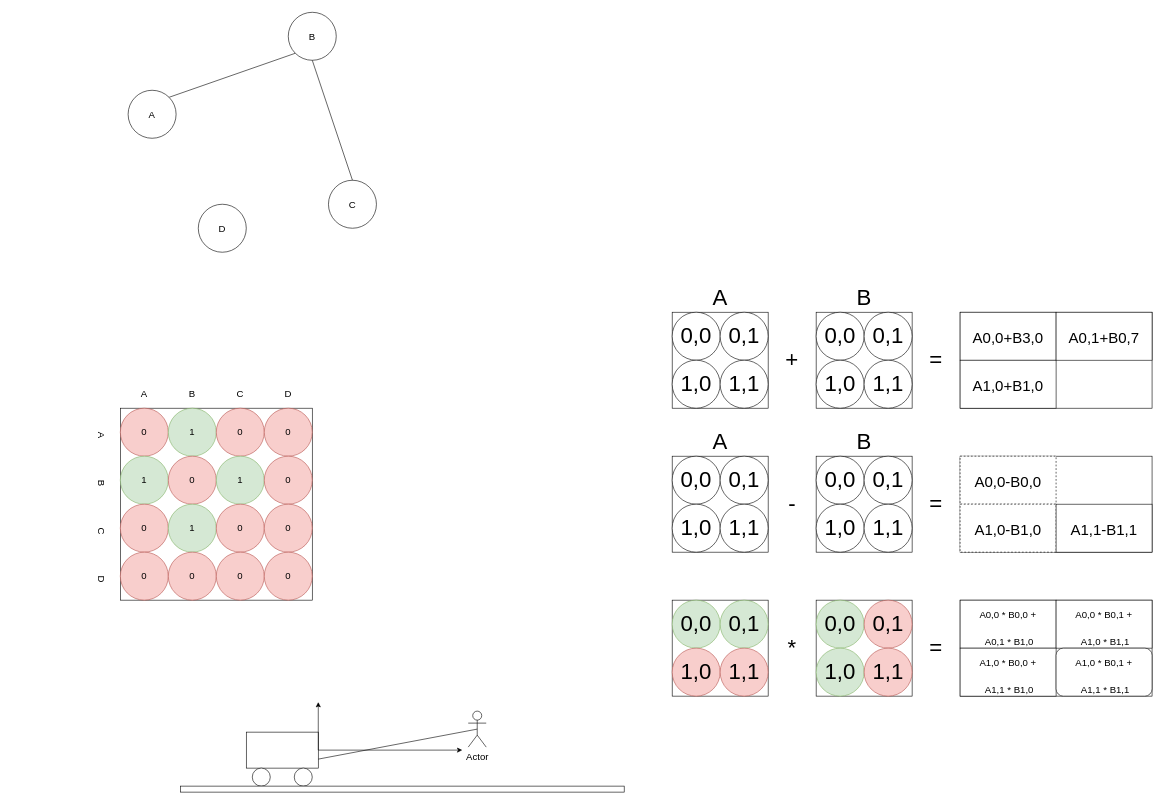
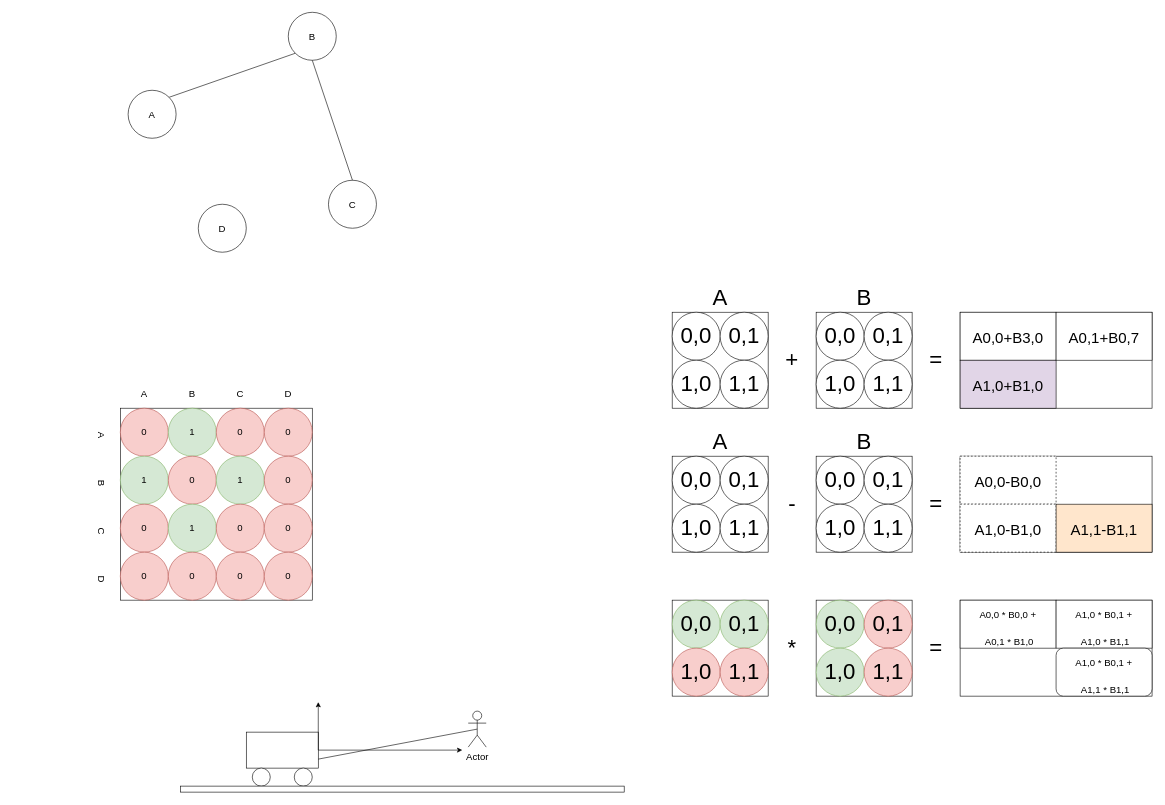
  <mxCell id="0" />
  <mxCell id="1" parent="0" />
  <mxCell id="2" value="" style="rounded=0;whiteSpace=wrap;html=1;fontSize=37;" vertex="1" parent="1"><mxGeometry x="1600" y="520" width="320" height="160" as="geometry" /></mxCell>
  <mxCell id="3" value="" style="rounded=0;whiteSpace=wrap;html=1;fontSize=37;" vertex="1" parent="1"><mxGeometry x="1360" y="1000" width="160" height="160" as="geometry" /></mxCell>
  <mxCell id="4" value="" style="rounded=0;whiteSpace=wrap;html=1;fontSize=37;" vertex="1" parent="1"><mxGeometry x="1120" y="1000" width="160" height="160" as="geometry" /></mxCell>
  <mxCell id="5" value="" style="group" vertex="1" connectable="0" parent="1"><mxGeometry x="1120" y="520" width="160" height="160" as="geometry" /></mxCell>
  <mxCell id="6" value="A" style="whiteSpace=wrap;html=1;aspect=fixed;labelPosition=center;verticalLabelPosition=top;align=center;verticalAlign=bottom;fontSize=37;" vertex="1" parent="5"><mxGeometry width="160" height="160" as="geometry" /></mxCell>
  <mxCell id="7" value="0,0" style="ellipse;whiteSpace=wrap;html=1;aspect=fixed;fontSize=37;" vertex="1" parent="5"><mxGeometry width="80" height="80" as="geometry" /></mxCell>
  <mxCell id="8" value="0,1" style="ellipse;whiteSpace=wrap;html=1;aspect=fixed;fontSize=37;" vertex="1" parent="5"><mxGeometry x="80" width="80" height="80" as="geometry" /></mxCell>
  <mxCell id="9" value="1,0" style="ellipse;whiteSpace=wrap;html=1;aspect=fixed;fontSize=37;" vertex="1" parent="5"><mxGeometry y="80" width="80" height="80" as="geometry" /></mxCell>
  <mxCell id="10" value="1,1" style="ellipse;whiteSpace=wrap;html=1;aspect=fixed;fontSize=37;" vertex="1" parent="5"><mxGeometry x="80" y="80" width="80" height="80" as="geometry" /></mxCell>
  <mxCell id="11" value="" style="group" vertex="1" connectable="0" parent="1"><mxGeometry x="1360" y="520" width="160" height="160" as="geometry" /></mxCell>
  <mxCell id="12" value="B" style="whiteSpace=wrap;html=1;aspect=fixed;labelPosition=center;verticalLabelPosition=top;align=center;verticalAlign=bottom;fontSize=37;" vertex="1" parent="11"><mxGeometry width="160" height="160" as="geometry" /></mxCell>
  <mxCell id="13" value="0,0" style="ellipse;whiteSpace=wrap;html=1;aspect=fixed;fontSize=37;" vertex="1" parent="11"><mxGeometry width="80" height="80" as="geometry" /></mxCell>
  <mxCell id="14" value="0,1" style="ellipse;whiteSpace=wrap;html=1;aspect=fixed;fontSize=37;" vertex="1" parent="11"><mxGeometry x="80" width="80" height="80" as="geometry" /></mxCell>
  <mxCell id="15" value="1,0" style="ellipse;whiteSpace=wrap;html=1;aspect=fixed;fontSize=37;" vertex="1" parent="11"><mxGeometry y="80" width="80" height="80" as="geometry" /></mxCell>
  <mxCell id="16" value="1,1" style="ellipse;whiteSpace=wrap;html=1;aspect=fixed;fontSize=37;" vertex="1" parent="11"><mxGeometry x="80" y="80" width="80" height="80" as="geometry" /></mxCell>
  <mxCell id="17" value="+" style="text;html=1;strokeColor=none;fillColor=none;align=center;verticalAlign=middle;whiteSpace=wrap;rounded=0;fontSize=37;" vertex="1" parent="1"><mxGeometry x="1290" y="585" width="60" height="30" as="geometry" /></mxCell>
  <mxCell id="18" value="=" style="text;html=1;strokeColor=none;fillColor=none;align=center;verticalAlign=middle;whiteSpace=wrap;rounded=0;fontSize=37;" vertex="1" parent="1"><mxGeometry x="1530" y="585" width="60" height="30" as="geometry" /></mxCell>
  <mxCell id="19" value="-" style="text;html=1;strokeColor=none;fillColor=none;align=center;verticalAlign=middle;whiteSpace=wrap;rounded=0;fontSize=37;" vertex="1" parent="1"><mxGeometry x="1290" y="825" width="60" height="30" as="geometry" /></mxCell>
  <mxCell id="20" value="=" style="text;html=1;strokeColor=none;fillColor=none;align=center;verticalAlign=middle;whiteSpace=wrap;rounded=0;fontSize=37;" vertex="1" parent="1"><mxGeometry x="1530" y="825" width="60" height="30" as="geometry" /></mxCell>
  <mxCell id="21" value="*" style="text;html=1;strokeColor=none;fillColor=none;align=center;verticalAlign=middle;whiteSpace=wrap;rounded=0;fontSize=37;" vertex="1" parent="1"><mxGeometry x="1290" y="1065" width="60" height="30" as="geometry" /></mxCell>
  <mxCell id="22" value="=" style="text;html=1;strokeColor=none;fillColor=none;align=center;verticalAlign=middle;whiteSpace=wrap;rounded=0;fontSize=37;" vertex="1" parent="1"><mxGeometry x="1530" y="1065" width="60" height="30" as="geometry" /></mxCell>
  <mxCell id="23" value="0,0" style="ellipse;whiteSpace=wrap;html=1;aspect=fixed;fontSize=37;fillColor=#d5e8d4;strokeColor=#82b366;" vertex="1" parent="1"><mxGeometry x="1120" y="1000" width="80" height="80" as="geometry" /></mxCell>
  <mxCell id="24" value="0,1" style="ellipse;whiteSpace=wrap;html=1;aspect=fixed;fontSize=37;fillColor=#d5e8d4;strokeColor=#82b366;" vertex="1" parent="1"><mxGeometry x="1200" y="1000" width="80" height="80" as="geometry" /></mxCell>
  <mxCell id="25" value="1,0" style="ellipse;whiteSpace=wrap;html=1;aspect=fixed;fontSize=37;fillColor=#f8cecc;strokeColor=#b85450;" vertex="1" parent="1"><mxGeometry x="1120" y="1080" width="80" height="80" as="geometry" /></mxCell>
  <mxCell id="26" value="1,1" style="ellipse;whiteSpace=wrap;html=1;aspect=fixed;fontSize=37;fillColor=#f8cecc;strokeColor=#b85450;" vertex="1" parent="1"><mxGeometry x="1200" y="1080" width="80" height="80" as="geometry" /></mxCell>
  <mxCell id="27" value="0,0" style="ellipse;whiteSpace=wrap;html=1;aspect=fixed;fontSize=37;fillColor=#d5e8d4;strokeColor=#82b366;" vertex="1" parent="1"><mxGeometry x="1360" y="1000" width="80" height="80" as="geometry" /></mxCell>
  <mxCell id="28" value="0,1" style="ellipse;whiteSpace=wrap;html=1;aspect=fixed;fontSize=37;fillColor=#f8cecc;strokeColor=#b85450;" vertex="1" parent="1"><mxGeometry x="1440" y="1000" width="80" height="80" as="geometry" /></mxCell>
  <mxCell id="29" value="1,0" style="ellipse;whiteSpace=wrap;html=1;aspect=fixed;fontSize=37;fillColor=#d5e8d4;strokeColor=#82b366;" vertex="1" parent="1"><mxGeometry x="1360" y="1080" width="80" height="80" as="geometry" /></mxCell>
  <mxCell id="30" value="1,1" style="ellipse;whiteSpace=wrap;html=1;aspect=fixed;fontSize=37;fillColor=#f8cecc;strokeColor=#b85450;" vertex="1" parent="1"><mxGeometry x="1440" y="1080" width="80" height="80" as="geometry" /></mxCell>
  <mxCell id="31" style="edgeStyle=orthogonalEdgeStyle;rounded=0;orthogonalLoop=1;jettySize=auto;html=1;exitX=0.5;exitY=1;exitDx=0;exitDy=0;fontSize=37;" edge="1" parent="1" source="3" target="3"><mxGeometry relative="1" as="geometry" /></mxCell>
  <mxCell id="32" value="A" style="whiteSpace=wrap;html=1;aspect=fixed;labelPosition=center;verticalLabelPosition=top;align=center;verticalAlign=bottom;fontSize=37;" vertex="1" parent="1"><mxGeometry x="1120" y="760" width="160" height="160" as="geometry" /></mxCell>
  <mxCell id="33" value="0,0" style="ellipse;whiteSpace=wrap;html=1;aspect=fixed;fontSize=37;" vertex="1" parent="1"><mxGeometry x="1120" y="760" width="80" height="80" as="geometry" /></mxCell>
  <mxCell id="34" value="0,1" style="ellipse;whiteSpace=wrap;html=1;aspect=fixed;fontSize=37;" vertex="1" parent="1"><mxGeometry x="1200" y="760" width="80" height="80" as="geometry" /></mxCell>
  <mxCell id="35" value="1,0" style="ellipse;whiteSpace=wrap;html=1;aspect=fixed;fontSize=37;" vertex="1" parent="1"><mxGeometry x="1120" y="840" width="80" height="80" as="geometry" /></mxCell>
  <mxCell id="36" value="1,1" style="ellipse;whiteSpace=wrap;html=1;aspect=fixed;fontSize=37;" vertex="1" parent="1"><mxGeometry x="1200" y="840" width="80" height="80" as="geometry" /></mxCell>
  <mxCell id="37" value="B" style="whiteSpace=wrap;html=1;aspect=fixed;labelPosition=center;verticalLabelPosition=top;align=center;verticalAlign=bottom;fontSize=37;" vertex="1" parent="1"><mxGeometry x="1360" y="760" width="160" height="160" as="geometry" /></mxCell>
  <mxCell id="38" value="0,0" style="ellipse;whiteSpace=wrap;html=1;aspect=fixed;fontSize=37;" vertex="1" parent="1"><mxGeometry x="1360" y="760" width="80" height="80" as="geometry" /></mxCell>
  <mxCell id="39" value="0,1" style="ellipse;whiteSpace=wrap;html=1;aspect=fixed;fontSize=37;" vertex="1" parent="1"><mxGeometry x="1440" y="760" width="80" height="80" as="geometry" /></mxCell>
  <mxCell id="40" value="1,0" style="ellipse;whiteSpace=wrap;html=1;aspect=fixed;fontSize=37;" vertex="1" parent="1"><mxGeometry x="1360" y="840" width="80" height="80" as="geometry" /></mxCell>
  <mxCell id="41" value="1,1" style="ellipse;whiteSpace=wrap;html=1;aspect=fixed;fontSize=37;" vertex="1" parent="1"><mxGeometry x="1440" y="840" width="80" height="80" as="geometry" /></mxCell>
  <mxCell id="42" value="&lt;font style=&quot;font-size: 25px&quot;&gt;A0,0+B3,0&lt;/font&gt;" style="rounded=0;whiteSpace=wrap;html=1;fontSize=37;" vertex="1" parent="1"><mxGeometry x="1600" y="520" width="160" height="80" as="geometry" /></mxCell>
- <mxCell id="43" value="&lt;font style=&quot;font-size: 25px&quot;&gt;A1,0+B1,0&lt;/font&gt;" style="rounded=0;whiteSpace=wrap;html=1;fontSize=37;" vertex="1" parent="1"><mxGeometry x="1600" y="600" width="160" height="80" as="geometry" /></mxCell>
+ <mxCell id="43" value="&lt;font style=&quot;font-size: 25px&quot;&gt;A1,0+B1,0&lt;/font&gt;" style="rounded=0;whiteSpace=wrap;html=1;fontSize=37;fillColor=#e1d5e7;" vertex="1" parent="1"><mxGeometry x="1600" y="600" width="160" height="80" as="geometry" /></mxCell>
  <mxCell id="44" value="&lt;span style=&quot;font-size: 25px&quot;&gt;A0,1+B0,7&lt;/span&gt;" style="rounded=0;whiteSpace=wrap;html=1;fontSize=37;" vertex="1" parent="1"><mxGeometry x="1760" y="520" width="160" height="80" as="geometry" /></mxCell>
  <mxCell id="45" value="" style="rounded=0;whiteSpace=wrap;html=1;fontSize=37;" vertex="1" parent="1"><mxGeometry x="1600" y="760" width="320" height="160" as="geometry" /></mxCell>
  <mxCell id="46" value="&lt;font style=&quot;font-size: 25px&quot;&gt;A0,0-B0,0&lt;/font&gt;" style="rounded=0;whiteSpace=wrap;html=1;fontSize=37;dashed=1;" vertex="1" parent="1"><mxGeometry x="1600" y="760" width="160" height="80" as="geometry" /></mxCell>
  <mxCell id="47" value="&lt;font style=&quot;font-size: 25px&quot;&gt;A1,0-B1,0&lt;/font&gt;" style="rounded=0;whiteSpace=wrap;html=1;fontSize=37;dashed=1;" vertex="1" parent="1"><mxGeometry x="1600" y="840" width="160" height="80" as="geometry" /></mxCell>
- <mxCell id="48" value="&lt;font style=&quot;font-size: 25px&quot;&gt;A1,1-B1,1&lt;/font&gt;" style="rounded=0;whiteSpace=wrap;html=1;fontSize=37;" vertex="1" parent="1"><mxGeometry x="1760" y="840" width="160" height="80" as="geometry" /></mxCell>
+ <mxCell id="48" value="&lt;font style=&quot;font-size: 25px&quot;&gt;A1,1-B1,1&lt;/font&gt;" style="rounded=0;whiteSpace=wrap;html=1;fontSize=37;fillColor=#ffe6cc;" vertex="1" parent="1"><mxGeometry x="1760" y="840" width="160" height="80" as="geometry" /></mxCell>
  <mxCell id="49" value="" style="rounded=0;whiteSpace=wrap;html=1;fontSize=37;" vertex="1" parent="1"><mxGeometry x="1600" y="1000" width="320" height="160" as="geometry" /></mxCell>
  <mxCell id="50" value="&lt;font style=&quot;font-size: 16px ; line-height: 0.2&quot;&gt;A0,0 * B0,0 +&lt;br&gt;&amp;nbsp;A0,1 * B1,0&lt;/font&gt;" style="rounded=0;whiteSpace=wrap;html=1;fontSize=37;" vertex="1" parent="1"><mxGeometry x="1600" y="1000" width="160" height="80" as="geometry" /></mxCell>
- <mxCell id="51" value="&lt;font style=&quot;font-size: 16px ; line-height: 0.2&quot;&gt;A0,0 * B0,1 +&lt;br&gt;&amp;nbsp;A1,0 * B1,1&lt;/font&gt;" style="rounded=0;whiteSpace=wrap;html=1;fontSize=37;" vertex="1" parent="1"><mxGeometry x="1760" y="1000" width="160" height="80" as="geometry" /></mxCell>
- <mxCell id="52" value="&lt;font style=&quot;font-size: 16px ; line-height: 0.2&quot;&gt;A1,0 * B0,0 +&lt;br&gt;&amp;nbsp;A1,1 * B1,0&lt;/font&gt;" style="rounded=0;whiteSpace=wrap;html=1;fontSize=37;" vertex="1" parent="1"><mxGeometry x="1600" y="1080" width="160" height="80" as="geometry" /></mxCell>
+ <mxCell id="51" value="&lt;font style=&quot;font-size: 16px ; line-height: 0.2&quot;&gt;A1,0 * B0,1 +&lt;br&gt;&amp;nbsp;A1,0 * B1,1&lt;/font&gt;" style="rounded=0;whiteSpace=wrap;html=1;fontSize=37;" vertex="1" parent="1"><mxGeometry x="1760" y="1000" width="160" height="80" as="geometry" /></mxCell>
  <mxCell id="53" value="&lt;font style=&quot;font-size: 16px ; line-height: 0.2&quot;&gt;A1,0 * B0,1 +&lt;br&gt;&amp;nbsp;A1,1 * B1,1&lt;/font&gt;" style="whiteSpace=wrap;html=1;fontSize=37;rounded=1;" vertex="1" parent="1"><mxGeometry x="1760" y="1080" width="160" height="80" as="geometry" /></mxCell>
  <mxCell id="54" value="" style="whiteSpace=wrap;html=1;aspect=fixed;fontSize=16;" vertex="1" parent="1"><mxGeometry x="200" y="680" width="320" height="320" as="geometry" /></mxCell>
  <mxCell id="55" value="0" style="ellipse;whiteSpace=wrap;html=1;aspect=fixed;fontSize=16;fillColor=#f8cecc;strokeColor=#b85450;" vertex="1" parent="1"><mxGeometry x="200" y="680" width="80" height="80" as="geometry" /></mxCell>
  <mxCell id="56" value="1" style="ellipse;whiteSpace=wrap;html=1;aspect=fixed;fontSize=16;fillColor=#d5e8d4;strokeColor=#82b366;" vertex="1" parent="1"><mxGeometry x="280" y="680" width="80" height="80" as="geometry" /></mxCell>
  <mxCell id="57" value="0" style="ellipse;whiteSpace=wrap;html=1;aspect=fixed;fontSize=16;fillColor=#f8cecc;strokeColor=#b85450;" vertex="1" parent="1"><mxGeometry x="360" y="680" width="80" height="80" as="geometry" /></mxCell>
  <mxCell id="58" value="0" style="ellipse;whiteSpace=wrap;html=1;aspect=fixed;fontSize=16;fillColor=#f8cecc;strokeColor=#b85450;" vertex="1" parent="1"><mxGeometry x="440" y="680" width="80" height="80" as="geometry" /></mxCell>
  <mxCell id="59" value="1" style="ellipse;whiteSpace=wrap;html=1;aspect=fixed;fontSize=16;fillColor=#d5e8d4;strokeColor=#82b366;" vertex="1" parent="1"><mxGeometry x="200" y="760" width="80" height="80" as="geometry" /></mxCell>
  <mxCell id="60" value="0" style="ellipse;whiteSpace=wrap;html=1;aspect=fixed;fontSize=16;fillColor=#f8cecc;strokeColor=#b85450;" vertex="1" parent="1"><mxGeometry x="280" y="760" width="80" height="80" as="geometry" /></mxCell>
  <mxCell id="61" value="1" style="ellipse;whiteSpace=wrap;html=1;aspect=fixed;fontSize=16;fillColor=#d5e8d4;strokeColor=#82b366;" vertex="1" parent="1"><mxGeometry x="360" y="760" width="80" height="80" as="geometry" /></mxCell>
  <mxCell id="62" value="0" style="ellipse;whiteSpace=wrap;html=1;aspect=fixed;fontSize=16;fillColor=#f8cecc;strokeColor=#b85450;" vertex="1" parent="1"><mxGeometry x="440" y="760" width="80" height="80" as="geometry" /></mxCell>
  <mxCell id="63" value="0" style="ellipse;whiteSpace=wrap;html=1;aspect=fixed;fontSize=16;fillColor=#f8cecc;strokeColor=#b85450;" vertex="1" parent="1"><mxGeometry x="200" y="840" width="80" height="80" as="geometry" /></mxCell>
  <mxCell id="64" value="1" style="ellipse;whiteSpace=wrap;html=1;aspect=fixed;fontSize=16;fillColor=#d5e8d4;strokeColor=#82b366;" vertex="1" parent="1"><mxGeometry x="280" y="840" width="80" height="80" as="geometry" /></mxCell>
  <mxCell id="65" value="0" style="ellipse;whiteSpace=wrap;html=1;aspect=fixed;fontSize=16;fillColor=#f8cecc;strokeColor=#b85450;" vertex="1" parent="1"><mxGeometry x="360" y="840" width="80" height="80" as="geometry" /></mxCell>
  <mxCell id="66" value="0" style="ellipse;whiteSpace=wrap;html=1;aspect=fixed;fontSize=16;fillColor=#f8cecc;strokeColor=#b85450;" vertex="1" parent="1"><mxGeometry x="440" y="840" width="80" height="80" as="geometry" /></mxCell>
  <mxCell id="67" value="0" style="ellipse;whiteSpace=wrap;html=1;aspect=fixed;fontSize=16;fillColor=#f8cecc;strokeColor=#b85450;" vertex="1" parent="1"><mxGeometry x="200" y="920" width="80" height="80" as="geometry" /></mxCell>
  <mxCell id="68" value="0" style="ellipse;whiteSpace=wrap;html=1;aspect=fixed;fontSize=16;fillColor=#f8cecc;strokeColor=#b85450;" vertex="1" parent="1"><mxGeometry x="280" y="920" width="80" height="80" as="geometry" /></mxCell>
  <mxCell id="69" value="0" style="ellipse;whiteSpace=wrap;html=1;aspect=fixed;fontSize=16;fillColor=#f8cecc;strokeColor=#b85450;" vertex="1" parent="1"><mxGeometry x="360" y="920" width="80" height="80" as="geometry" /></mxCell>
  <mxCell id="70" value="0" style="ellipse;whiteSpace=wrap;html=1;aspect=fixed;fontSize=16;fillColor=#f8cecc;strokeColor=#b85450;" vertex="1" parent="1"><mxGeometry x="440" y="920" width="80" height="80" as="geometry" /></mxCell>
  <mxCell id="71" value="A" style="text;html=1;strokeColor=none;fillColor=none;align=center;verticalAlign=middle;whiteSpace=wrap;rounded=0;fontSize=16;" vertex="1" parent="1"><mxGeometry x="210" y="640" width="60" height="30" as="geometry" /></mxCell>
  <mxCell id="72" value="B" style="text;html=1;strokeColor=none;fillColor=none;align=center;verticalAlign=middle;whiteSpace=wrap;rounded=0;fontSize=16;" vertex="1" parent="1"><mxGeometry x="290" y="640" width="60" height="30" as="geometry" /></mxCell>
  <mxCell id="73" value="C" style="text;html=1;strokeColor=none;fillColor=none;align=center;verticalAlign=middle;whiteSpace=wrap;rounded=0;fontSize=16;" vertex="1" parent="1"><mxGeometry x="370" y="640" width="60" height="30" as="geometry" /></mxCell>
  <mxCell id="74" value="D" style="text;html=1;strokeColor=none;fillColor=none;align=center;verticalAlign=middle;whiteSpace=wrap;rounded=0;fontSize=16;" vertex="1" parent="1"><mxGeometry x="450" y="640" width="60" height="30" as="geometry" /></mxCell>
  <mxCell id="75" value="" style="group;rotation=90;" vertex="1" connectable="0" parent="1"><mxGeometry x="20" y="830" width="300" height="30" as="geometry" /></mxCell>
  <mxCell id="76" value="A" style="text;html=1;strokeColor=none;fillColor=none;align=center;verticalAlign=middle;whiteSpace=wrap;rounded=0;fontSize=16;rotation=90;" vertex="1" parent="75"><mxGeometry x="120" y="-120" width="60" height="30" as="geometry" /></mxCell>
  <mxCell id="77" value="B" style="text;html=1;strokeColor=none;fillColor=none;align=center;verticalAlign=middle;whiteSpace=wrap;rounded=0;fontSize=16;rotation=90;" vertex="1" parent="75"><mxGeometry x="120" y="-40" width="60" height="30" as="geometry" /></mxCell>
  <mxCell id="78" value="C" style="text;html=1;strokeColor=none;fillColor=none;align=center;verticalAlign=middle;whiteSpace=wrap;rounded=0;fontSize=16;rotation=90;" vertex="1" parent="75"><mxGeometry x="120" y="40" width="60" height="30" as="geometry" /></mxCell>
  <mxCell id="79" value="D" style="text;html=1;strokeColor=none;fillColor=none;align=center;verticalAlign=middle;whiteSpace=wrap;rounded=0;fontSize=16;rotation=90;" vertex="1" parent="75"><mxGeometry x="120" y="120" width="60" height="30" as="geometry" /></mxCell>
  <mxCell id="80" style="rounded=0;orthogonalLoop=1;jettySize=auto;html=1;exitX=1;exitY=0;exitDx=0;exitDy=0;entryX=0;entryY=1;entryDx=0;entryDy=0;fontSize=16;endArrow=none;endFill=0;" edge="1" parent="1" source="81" target="82"><mxGeometry relative="1" as="geometry" /></mxCell>
  <mxCell id="81" value="A" style="ellipse;whiteSpace=wrap;html=1;aspect=fixed;fontSize=16;" vertex="1" parent="1"><mxGeometry x="213" y="150" width="80" height="80" as="geometry" /></mxCell>
  <mxCell id="82" value="B" style="ellipse;whiteSpace=wrap;html=1;aspect=fixed;fontSize=16;" vertex="1" parent="1"><mxGeometry x="480" y="20" width="80" height="80" as="geometry" /></mxCell>
  <mxCell id="83" value="C" style="ellipse;whiteSpace=wrap;html=1;aspect=fixed;fontSize=16;" vertex="1" parent="1"><mxGeometry x="547" y="300" width="80" height="80" as="geometry" /></mxCell>
  <mxCell id="84" value="D" style="ellipse;whiteSpace=wrap;html=1;aspect=fixed;fontSize=16;" vertex="1" parent="1"><mxGeometry x="330" y="340" width="80" height="80" as="geometry" /></mxCell>
  <mxCell id="85" style="rounded=0;orthogonalLoop=1;jettySize=auto;html=1;exitX=0.5;exitY=0;exitDx=0;exitDy=0;entryX=0.5;entryY=1;entryDx=0;entryDy=0;fontSize=16;endArrow=none;endFill=0;" edge="1" parent="1" source="83" target="82"><mxGeometry relative="1" as="geometry"><mxPoint x="291.284" y="171.716" as="sourcePoint" /><mxPoint x="501.716" y="98.284" as="targetPoint" /></mxGeometry></mxCell>
  <mxCell id="86" value="" style="rounded=0;whiteSpace=wrap;html=1;fontSize=16;" vertex="1" parent="1"><mxGeometry x="410" y="1220" width="120" height="60" as="geometry" /></mxCell>
  <mxCell id="87" value="" style="ellipse;whiteSpace=wrap;html=1;aspect=fixed;fontSize=16;" vertex="1" parent="1"><mxGeometry x="420" y="1280" width="30" height="30" as="geometry" /></mxCell>
  <mxCell id="88" value="" style="ellipse;whiteSpace=wrap;html=1;aspect=fixed;fontSize=16;" vertex="1" parent="1"><mxGeometry x="490" y="1280" width="30" height="30" as="geometry" /></mxCell>
  <mxCell id="89" value="Actor" style="shape=umlActor;verticalLabelPosition=bottom;verticalAlign=top;html=1;outlineConnect=0;fontSize=16;" vertex="1" parent="1"><mxGeometry x="780" y="1185" width="30" height="60" as="geometry" /></mxCell>
  <mxCell id="90" value="" style="endArrow=none;html=1;rounded=0;fontSize=16;exitX=1;exitY=0.75;exitDx=0;exitDy=0;entryX=0.5;entryY=0.5;entryDx=0;entryDy=0;entryPerimeter=0;" edge="1" parent="1" source="86" target="89"><mxGeometry width="50" height="50" relative="1" as="geometry"><mxPoint x="1020" y="1180" as="sourcePoint" /><mxPoint x="1070" y="1130" as="targetPoint" /></mxGeometry></mxCell>
  <mxCell id="91" value="" style="endArrow=classic;html=1;rounded=0;fontSize=16;exitX=1;exitY=0.5;exitDx=0;exitDy=0;" edge="1" parent="1" source="86"><mxGeometry width="50" height="50" relative="1" as="geometry"><mxPoint x="720" y="1300" as="sourcePoint" /><mxPoint x="770" y="1250" as="targetPoint" /></mxGeometry></mxCell>
  <mxCell id="92" value="" style="endArrow=classic;html=1;rounded=0;fontSize=16;exitX=1;exitY=0.5;exitDx=0;exitDy=0;" edge="1" parent="1" source="86"><mxGeometry width="50" height="50" relative="1" as="geometry"><mxPoint x="1020" y="1180" as="sourcePoint" /><mxPoint x="530" y="1170" as="targetPoint" /></mxGeometry></mxCell>
  <mxCell id="93" value="" style="rounded=0;whiteSpace=wrap;html=1;fontSize=16;" vertex="1" parent="1"><mxGeometry x="300" y="1310" width="740" height="10" as="geometry" /></mxCell>
